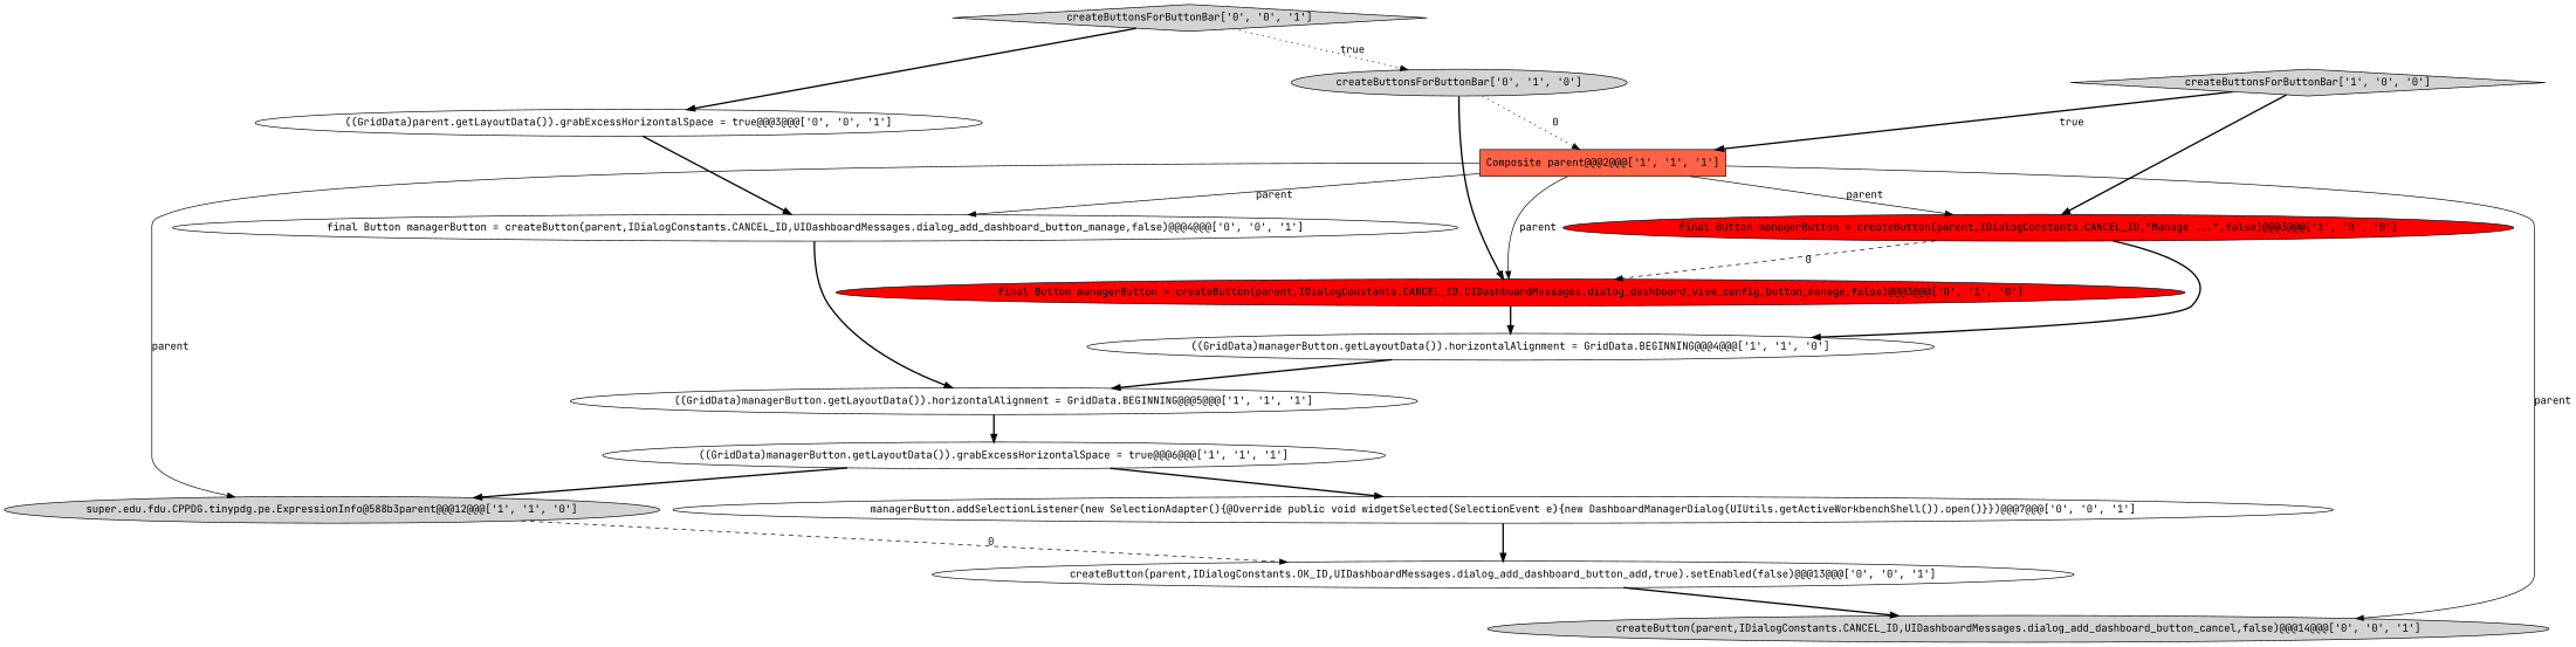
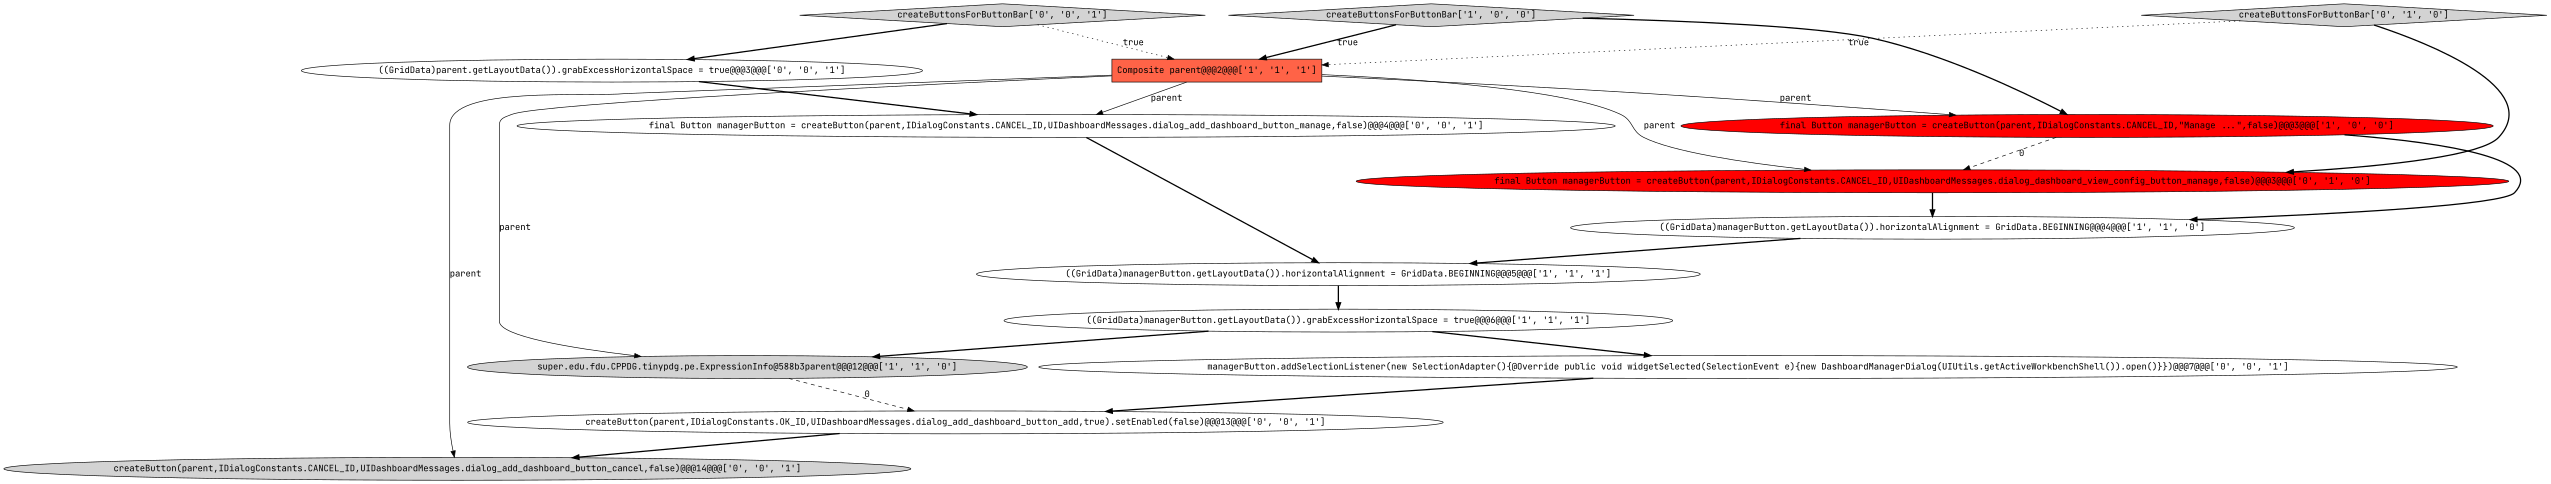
  digraph {
    fontname="JetBrains Mono"
    node [fillcolor=white fontname="JetBrains Mono" shape=ellipse style=filled]
    edge [fontname="JetBrains Mono" style=bold]
    n1 [fillcolor=lightgray label="createButtonsForButtonBar['0', '0', '1']" shape=diamond]
    n2 [label="((GridData)parent.getLayoutData()).grabExcessHorizontalSpace = true@@@3@@@['0', '0', '1']"]
    n3 [fillcolor=tomato label="Composite parent@@@2@@@['1', '1', '1']" shape=box]
    n4 [label="final Button managerButton = createButton(parent,IDialogConstants.CANCEL_ID,UIDashboardMessages.dialog_add_dashboard_button_manage,false)@@@4@@@['0', '0', '1']"]
    n5 [fillcolor=lightgray label="super.edu.fdu.CPPDG.tinypdg.pe.ExpressionInfo@588b3parent@@@12@@@['1', '1', '0']"]
    n6 [fillcolor=red label="final Button managerButton = createButton(parent,IDialogConstants.CANCEL_ID,UIDashboardMessages.dialog_dashboard_view_config_button_manage,false)@@@3@@@['0', '1', '0']"]
    n7 [fillcolor=lightgray label="createButton(parent,IDialogConstants.CANCEL_ID,UIDashboardMessages.dialog_add_dashboard_button_cancel,false)@@@14@@@['0', '0', '1']"]
    n8 [fillcolor=red label="final Button managerButton = createButton(parent,IDialogConstants.CANCEL_ID,\"Manage ...\",false)@@@3@@@['1', '0', '0']"]
    n9 [label="managerButton.addSelectionListener(new SelectionAdapter(){@Override public void widgetSelected(SelectionEvent e){new DashboardManagerDialog(UIUtils.getActiveWorkbenchShell()).open()}})@@@7@@@['0', '0', '1']"]
    n10 [label="createButton(parent,IDialogConstants.OK_ID,UIDashboardMessages.dialog_add_dashboard_button_add,true).setEnabled(false)@@@13@@@['0', '0', '1']"]
-   n11 [fillcolor=lightgray label="createButtonsForButtonBar['0', '1', '0']"]
+   n11 [fillcolor=lightgray label="createButtonsForButtonBar['0', '1', '0']" shape=diamond]
    n12 [label="((GridData)managerButton.getLayoutData()).horizontalAlignment = GridData.BEGINNING@@@4@@@['1', '1', '0']"]
    n13 [label="((GridData)managerButton.getLayoutData()).grabExcessHorizontalSpace = true@@@6@@@['1', '1', '1']"]
    n14 [label="((GridData)managerButton.getLayoutData()).horizontalAlignment = GridData.BEGINNING@@@5@@@['1', '1', '1']"]
    n15 [fillcolor=lightgray label="createButtonsForButtonBar['1', '0', '0']" shape=diamond]
    n1 -> n2
-   n1 -> n11 [label=true style=dotted]
+   n1 -> n3 [label=true style=dotted]
    n2 -> n4
    n3 -> n4 [label=parent style=solid]
    n3 -> n5 [label=parent style=solid]
    n3 -> n6 [label=parent style=solid]
    n3 -> n7 [label=parent style=solid]
    n3 -> n8 [label=parent style=solid]
    n4 -> n14
    n5 -> n10 [label=0 style=dashed]
    n6 -> n12
    n8 -> n6 [label=0 style=dashed]
    n8 -> n12
    n9 -> n10
    n10 -> n7
-   n11 -> n3 [label=0 style=dotted]
+   n11 -> n3 [label=true style=dotted]
    n11 -> n6
    n12 -> n14
    n13 -> n5
    n13 -> n9
    n14 -> n13
    n15 -> n3 [label=true]
    n15 -> n8
  }
